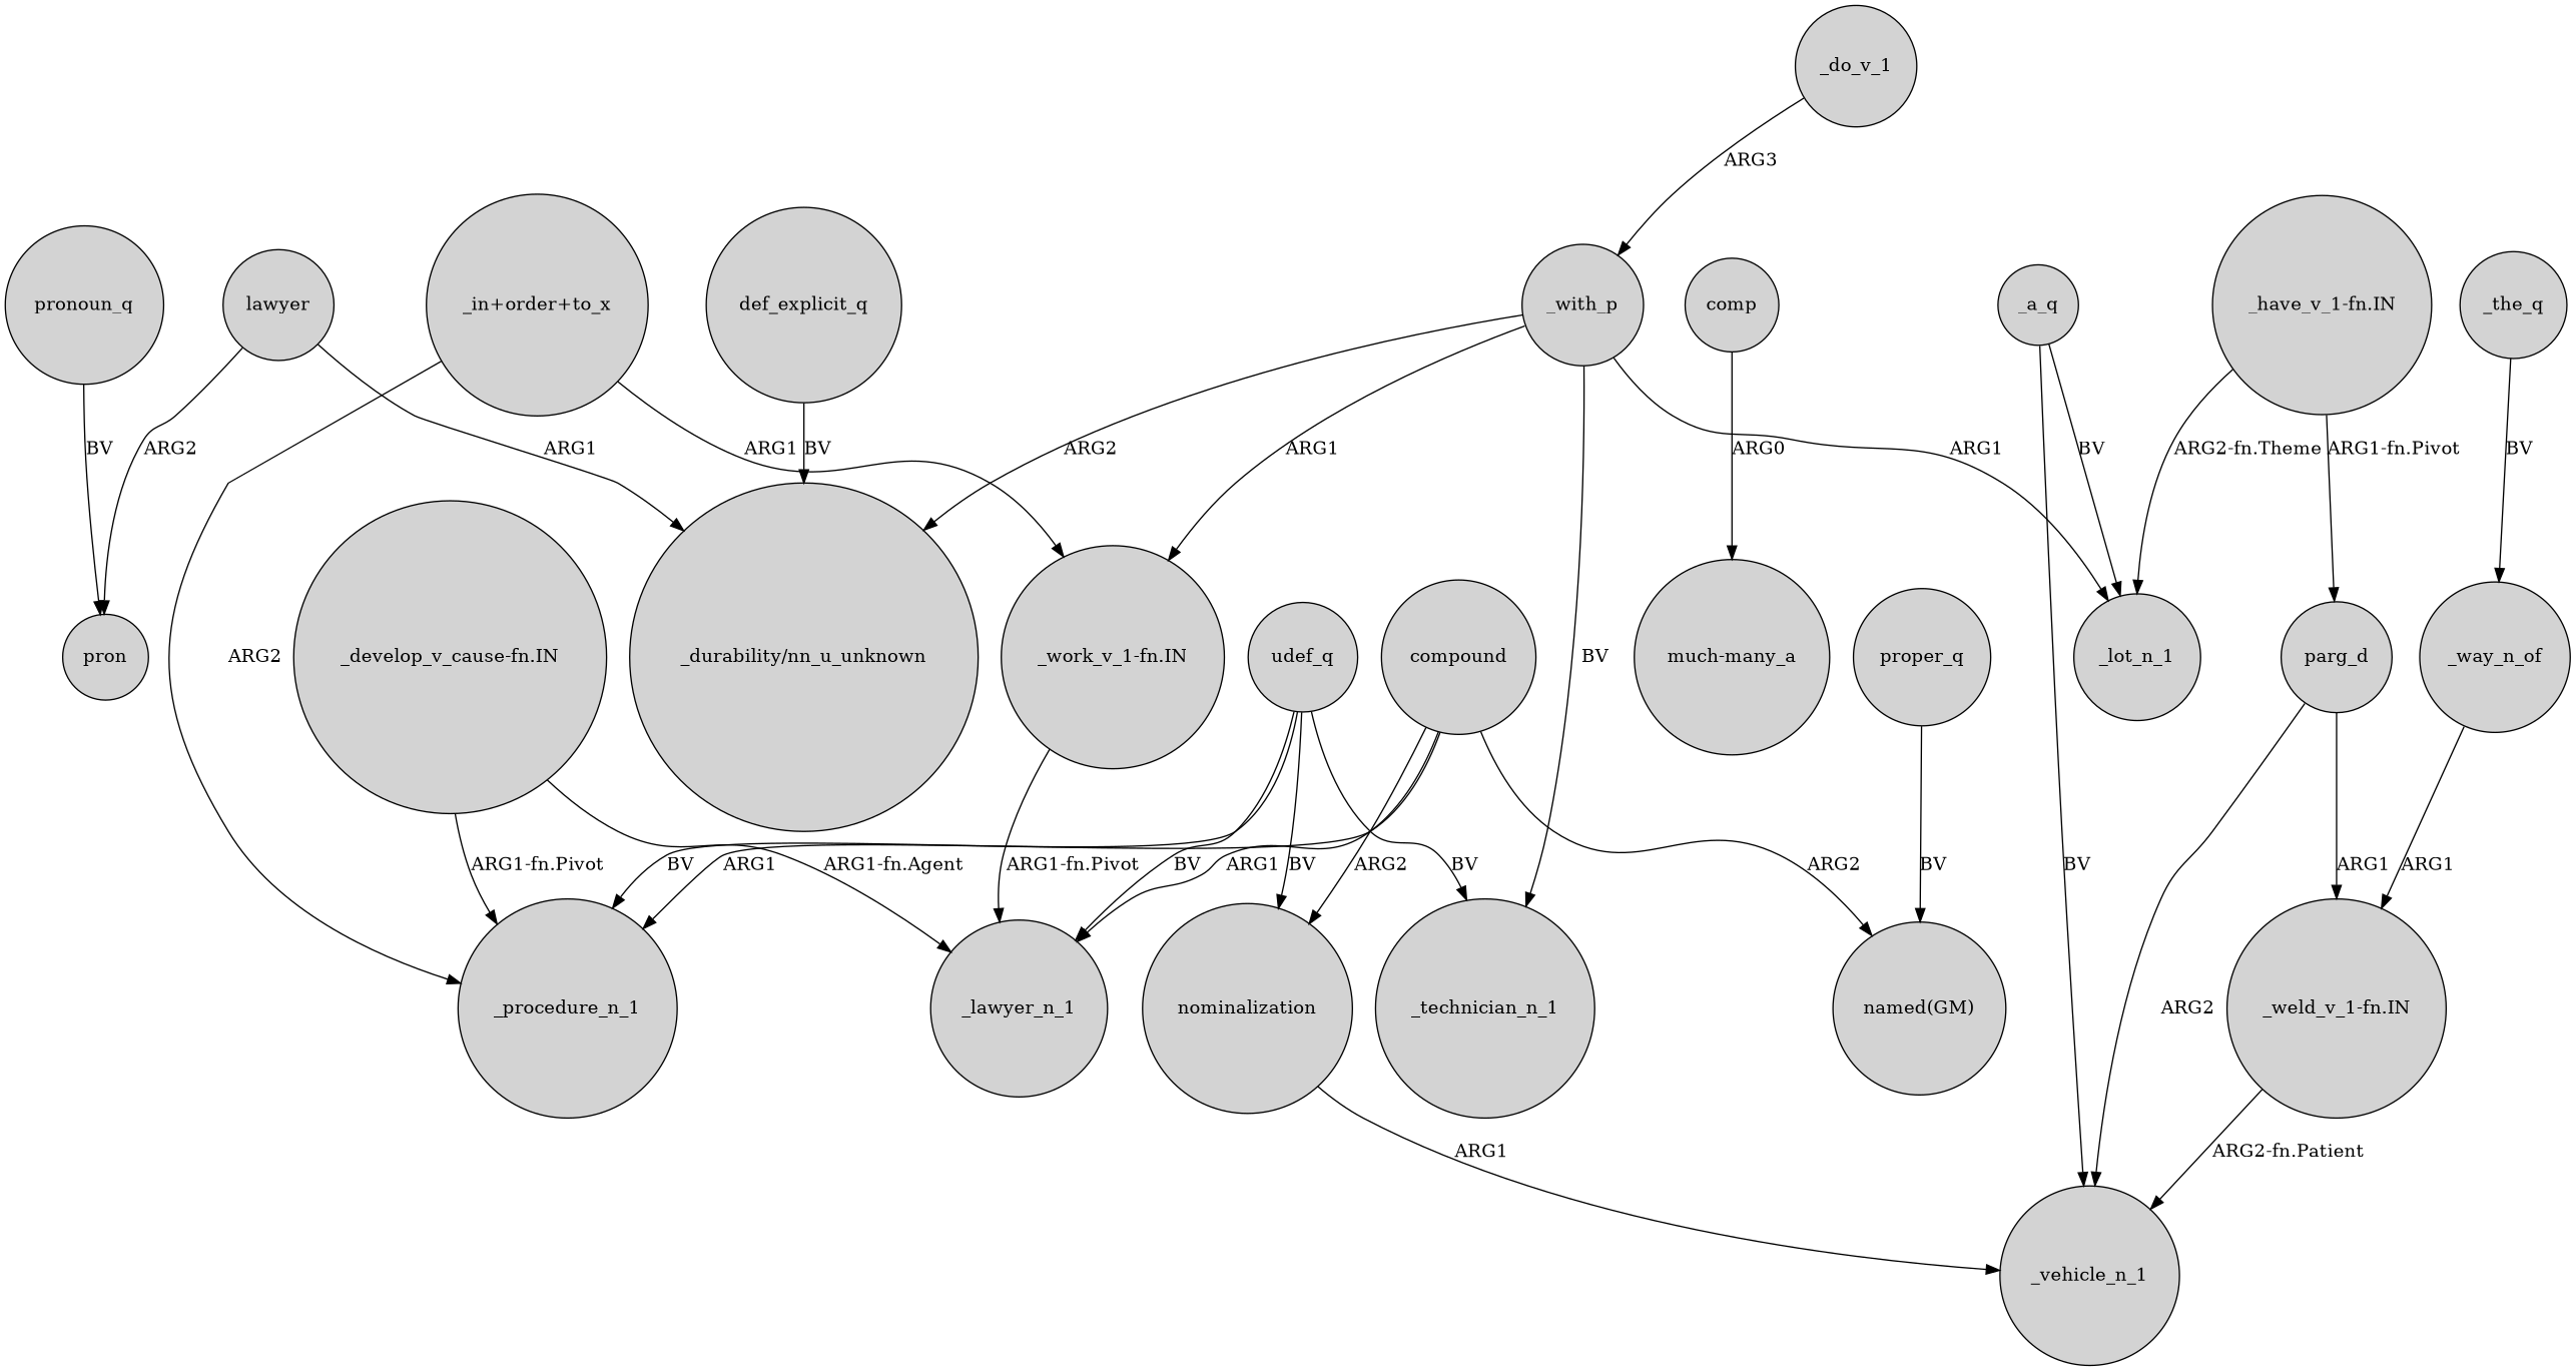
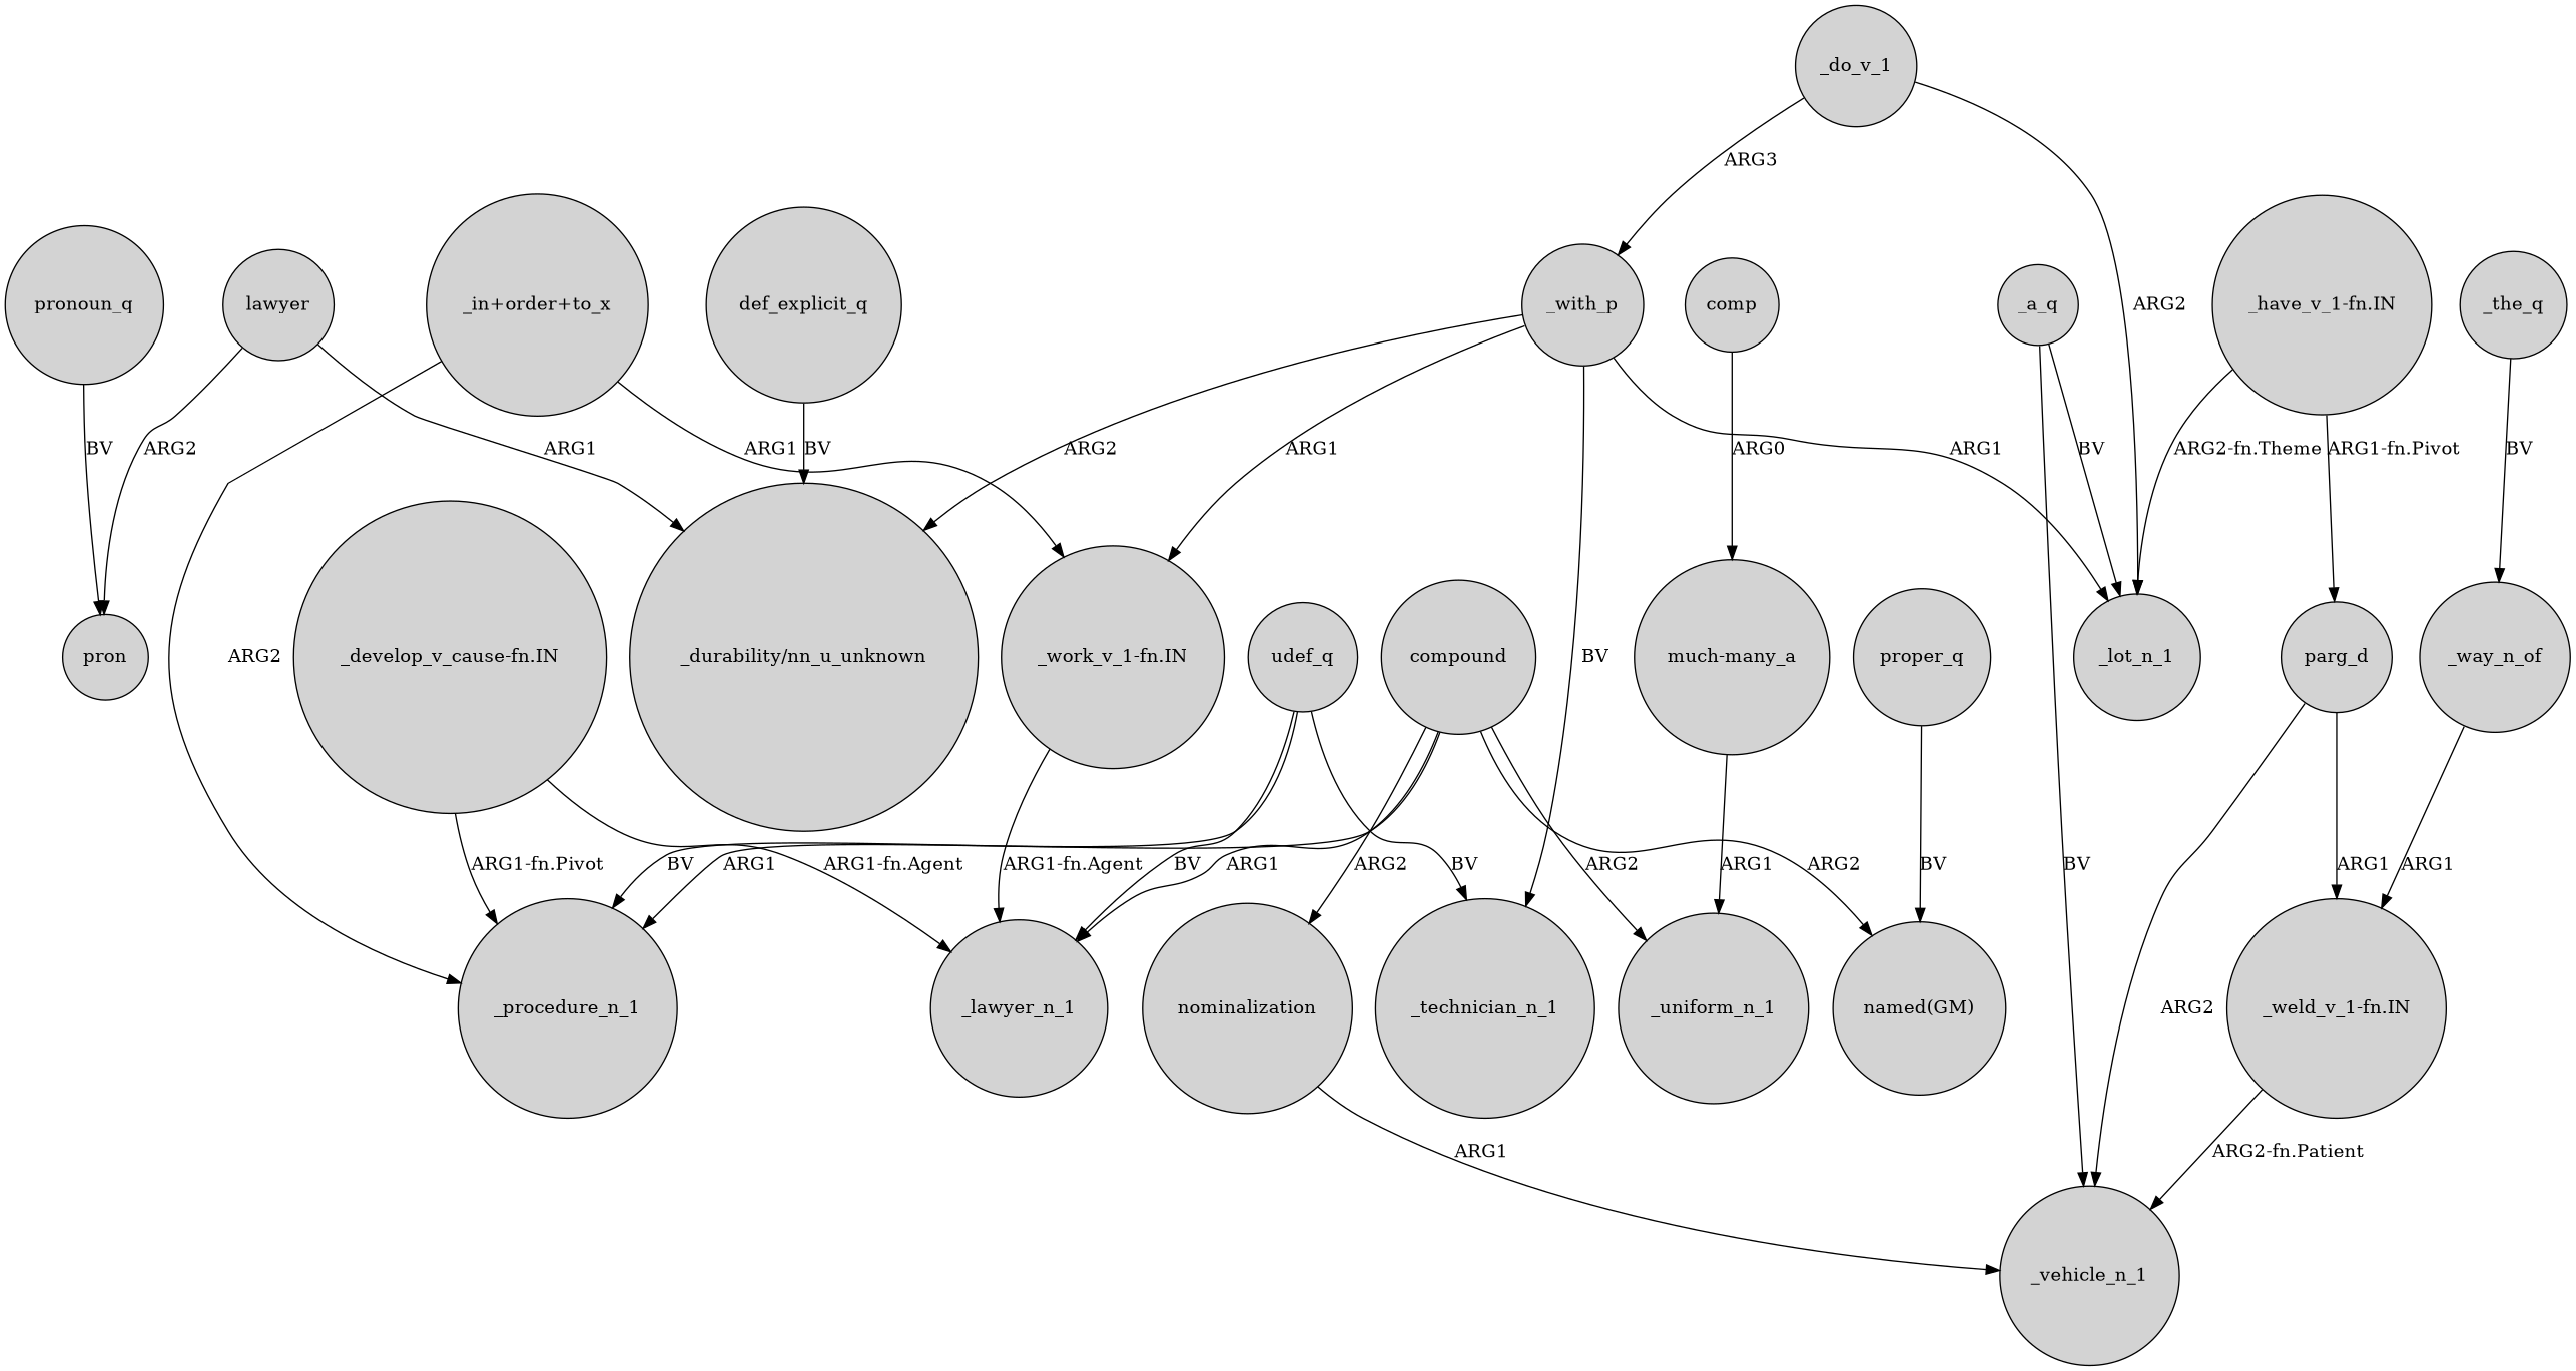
  digraph {
    node [shape=circle style=filled]
    n1 [label=lawyer]
    "_durability/nn_u_unknown"
    pron
    "_in+order+to_x"
    "_work_v_1-fn.IN"
    _procedure_n_1
    _lawyer_n_1
    "_develop_v_cause-fn.IN"
    _do_v_1
    _lot_n_1
    _with_p
    _technician_n_1
    compound
+   _uniform_n_1
    "named(GM)"
    nominalization
    _vehicle_n_1
    "much-many_a"
    udef_q
    _a_q
    _way_n_of
    "_weld_v_1-fn.IN"
    _the_q
    parg_d
    proper_q
    pronoun_q
    comp
    "_have_v_1-fn.IN"
    def_explicit_q
    n1 -> "_durability/nn_u_unknown" [label=ARG1]
    n1 -> pron [label=ARG2]
    "_in+order+to_x" -> "_work_v_1-fn.IN" [label=ARG1]
    "_in+order+to_x" -> _procedure_n_1 [label=ARG2]
-   "_work_v_1-fn.IN" -> _lawyer_n_1 [label="ARG1-fn.Pivot"]
+   "_work_v_1-fn.IN" -> _lawyer_n_1 [label="ARG1-fn.Agent"]
    "_develop_v_cause-fn.IN" -> _procedure_n_1 [label="ARG1-fn.Pivot"]
    "_develop_v_cause-fn.IN" -> _lawyer_n_1 [label="ARG1-fn.Agent"]
+   _do_v_1 -> _lot_n_1 [label=ARG2]
    _do_v_1 -> _with_p [label=ARG3]
    _with_p -> "_durability/nn_u_unknown" [label=ARG2]
    _with_p -> "_work_v_1-fn.IN" [label=ARG1]
    _with_p -> _lot_n_1 [label=ARG1]
    _with_p -> _technician_n_1 [label=BV]
    compound -> _procedure_n_1 [label=ARG1]
    compound -> _lawyer_n_1 [label=ARG1]
+   compound -> _uniform_n_1 [label=ARG2]
    compound -> "named(GM)" [label=ARG2]
    compound -> nominalization [label=ARG2]
    nominalization -> _vehicle_n_1 [label=ARG1]
+   "much-many_a" -> _uniform_n_1 [label=ARG1]
    udef_q -> _procedure_n_1 [label=BV]
    udef_q -> _lawyer_n_1 [label=BV]
    udef_q -> _technician_n_1 [label=BV]
-   udef_q -> nominalization [label=BV]
    _a_q -> _lot_n_1 [label=BV]
    _a_q -> _vehicle_n_1 [label=BV]
    _way_n_of -> "_weld_v_1-fn.IN" [label=ARG1]
    "_weld_v_1-fn.IN" -> _vehicle_n_1 [label="ARG2-fn.Patient"]
    _the_q -> _way_n_of [label=BV]
    parg_d -> _vehicle_n_1 [label=ARG2]
    parg_d -> "_weld_v_1-fn.IN" [label=ARG1]
    proper_q -> "named(GM)" [label=BV]
    pronoun_q -> pron [label=BV]
    comp -> "much-many_a" [label=ARG0]
    "_have_v_1-fn.IN" -> _lot_n_1 [label="ARG2-fn.Theme"]
    "_have_v_1-fn.IN" -> parg_d [label="ARG1-fn.Pivot"]
    def_explicit_q -> "_durability/nn_u_unknown" [label=BV]
  }
